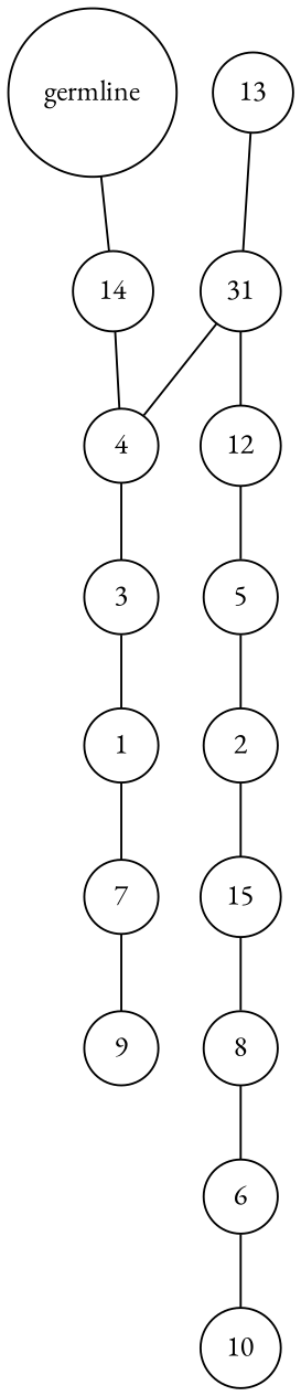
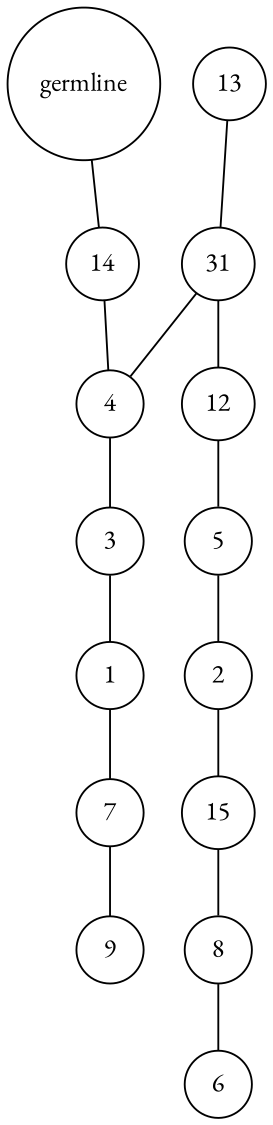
  graph {
    fontname="EB Garamond"
    rankdir=UD
    splines=line
    node [fontname="EB Garamond" shape=circle]
    edge [fontname="EB Garamond"]
    n1 [label=germline]
    n2 [label=14]
    n3 [label=4]
    n4 [label=13]
    n5 [label=31]
    n6 [label=12]
    n7 [label=3]
    n8 [label=5]
    n9 [label=1]
    n10 [label=7]
    n11 [label=9]
    n12 [label=2]
    n13 [label=15]
    n14 [label=8]
    n15 [label=6]
-   n16 [label=10]
    n1 -- n2
    n2 -- n3
    n3 -- n7
    n4 -- n5
    n5 -- n3
    n5 -- n6
    n6 -- n8
    n7 -- n9
    n8 -- n12
    n9 -- n10
    n10 -- n11
    n12 -- n13
    n13 -- n14
    n14 -- n15
-   n15 -- n16
  }
